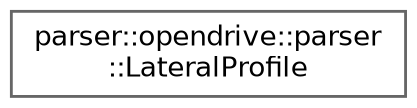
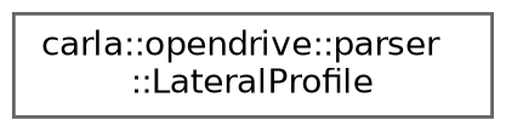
  digraph {
    rankdir=TB
-   n1 [color=grey40 fillcolor=white fontname=Helvetica fontsize=10 height=0.2 label="parser::opendrive::parser\l::LateralProfile" shape=box style=filled width=0.4]
+   n1 [color=grey40 fillcolor=white fontname=Helvetica fontsize=10 height=0.2 label="carla::opendrive::parser\l::LateralProfile" shape=box style=filled width=0.4]
  }
